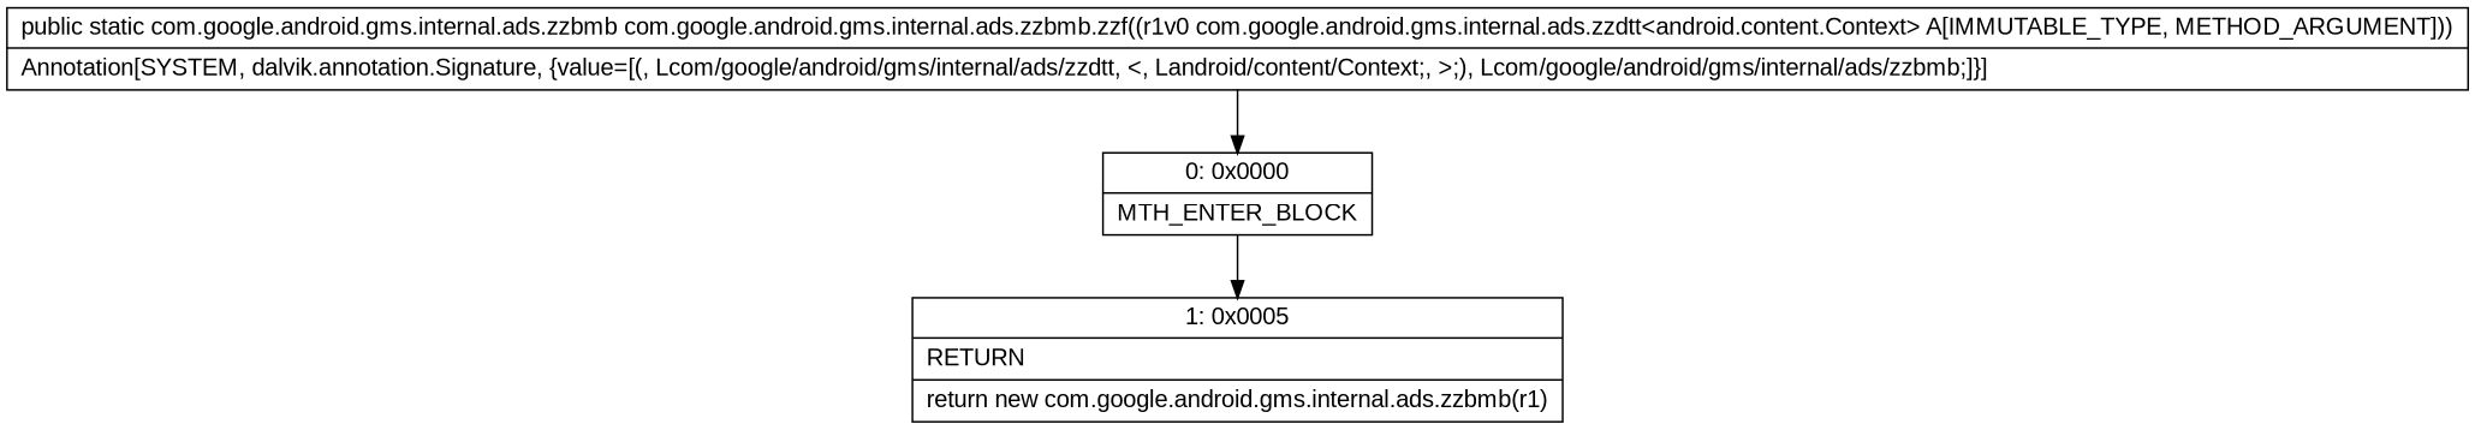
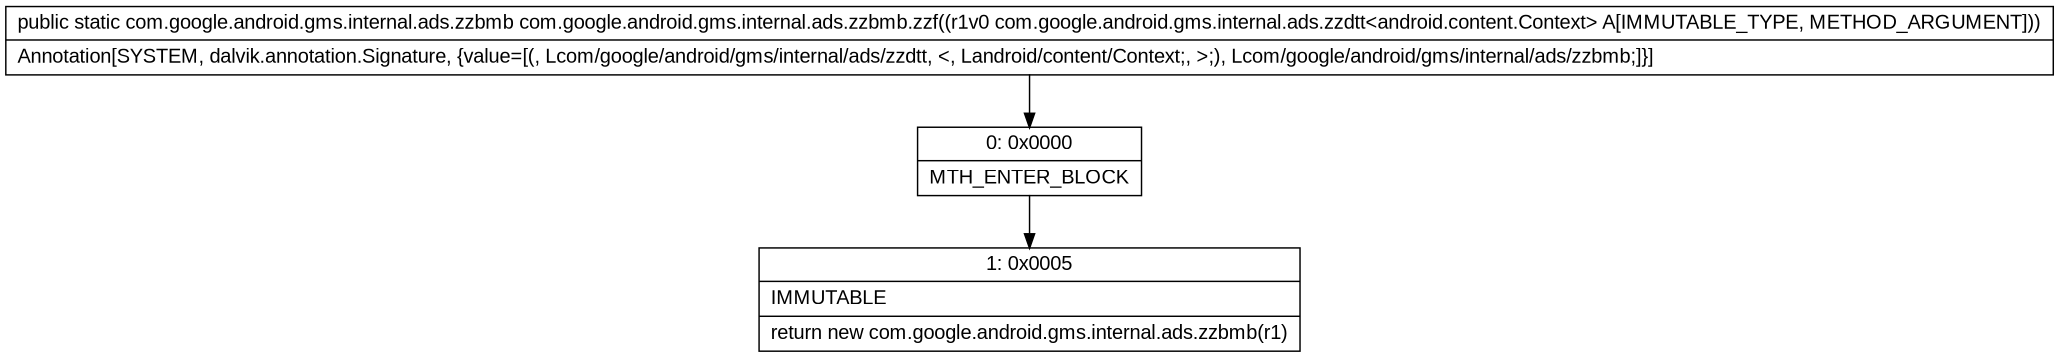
  digraph {
    fontname="Liberation Sans"
    node [shape=record fontname="Liberation Sans"]
    edge [fontname="Liberation Sans"]
    n1 [label="{0\:\ 0x0000|MTH_ENTER_BLOCK\l}"]
-   n2 [label="{1\:\ 0x0005|RETURN\l|return new com.google.android.gms.internal.ads.zzbmb(r1)\l}"]
+   n2 [label="{1\:\ 0x0005|IMMUTABLE\l|return new com.google.android.gms.internal.ads.zzbmb(r1)\l}"]
    n3 [label="{public static com.google.android.gms.internal.ads.zzbmb com.google.android.gms.internal.ads.zzbmb.zzf((r1v0 com.google.android.gms.internal.ads.zzdtt\<android.content.Context\> A[IMMUTABLE_TYPE, METHOD_ARGUMENT]))  | Annotation[SYSTEM, dalvik.annotation.Signature, \{value=[(, Lcom\/google\/android\/gms\/internal\/ads\/zzdtt, \<, Landroid\/content\/Context;, \>;), Lcom\/google\/android\/gms\/internal\/ads\/zzbmb;]\}]\l}"]
    n1 -> n2
    n3 -> n1
  }
